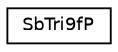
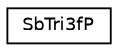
  digraph {
    rankdir=LR
-   n1 [color=black fillcolor=white fontname=Helvetica fontsize=10 height=0.2 label=SbTri9fP shape=record style=filled width=0.4]
+   n1 [color=black fillcolor=white fontname=Helvetica fontsize=10 height=0.2 label=SbTri3fP shape=record style=filled width=0.4]
  }
